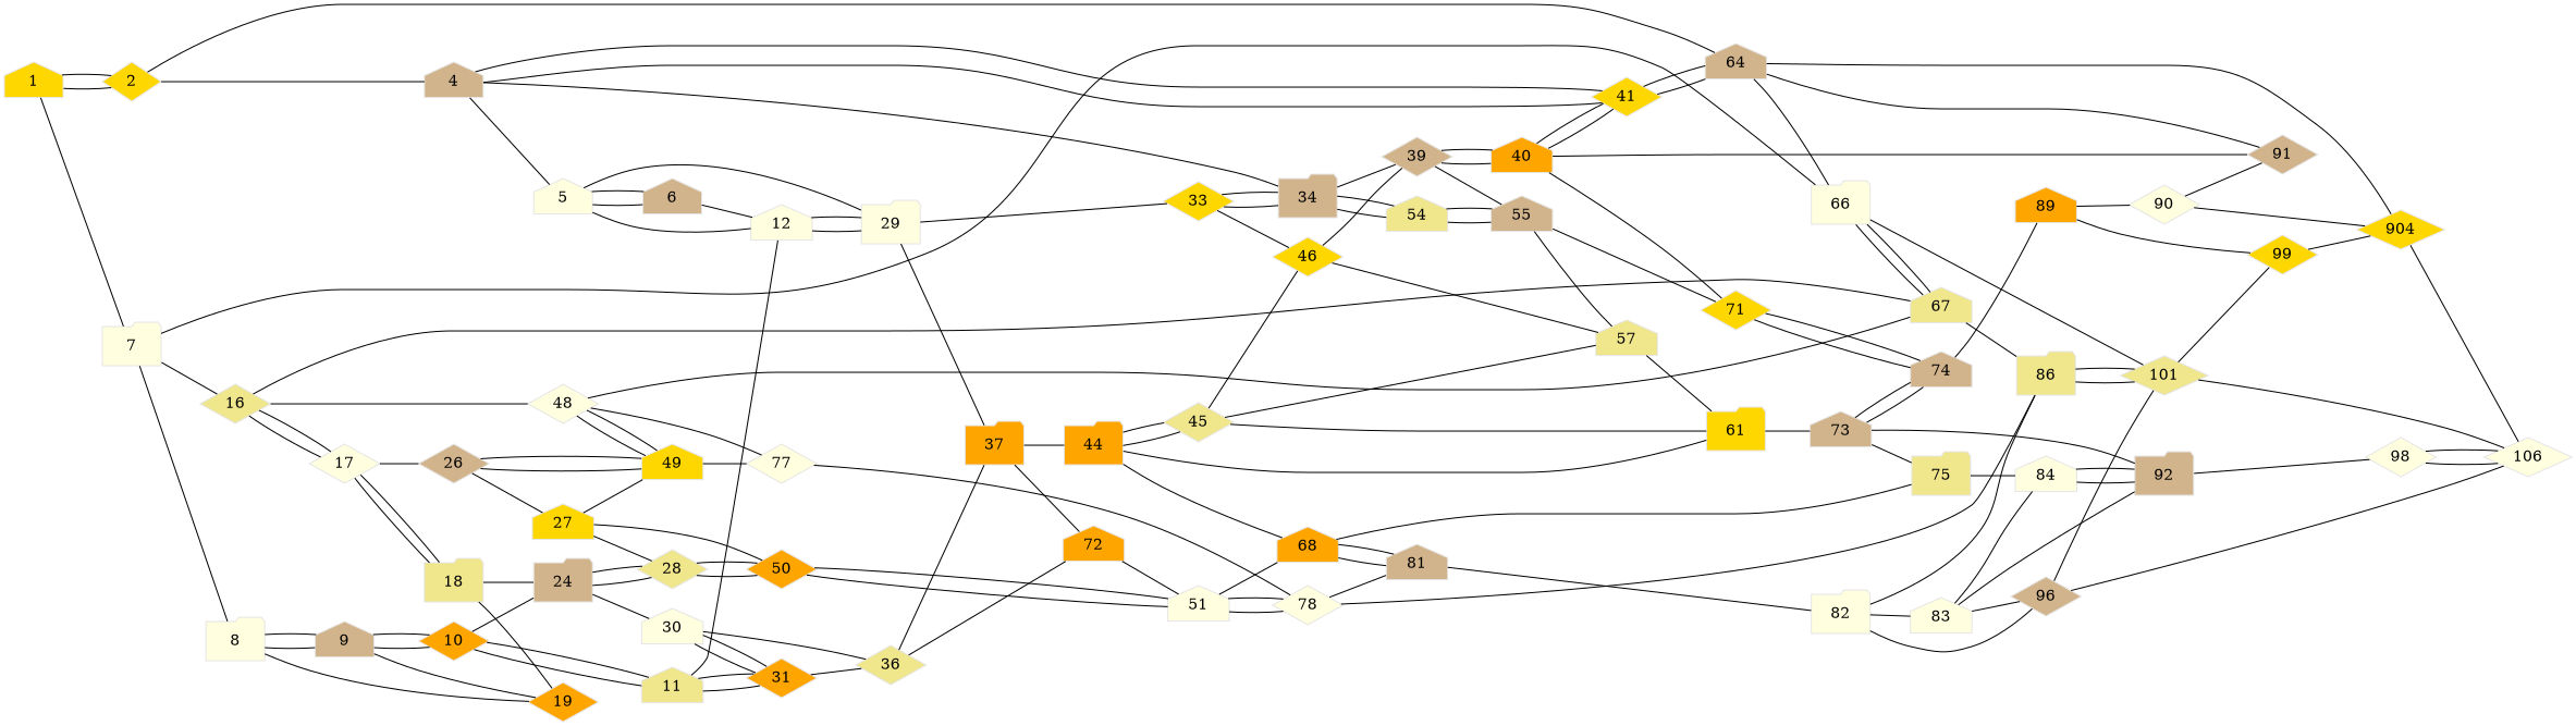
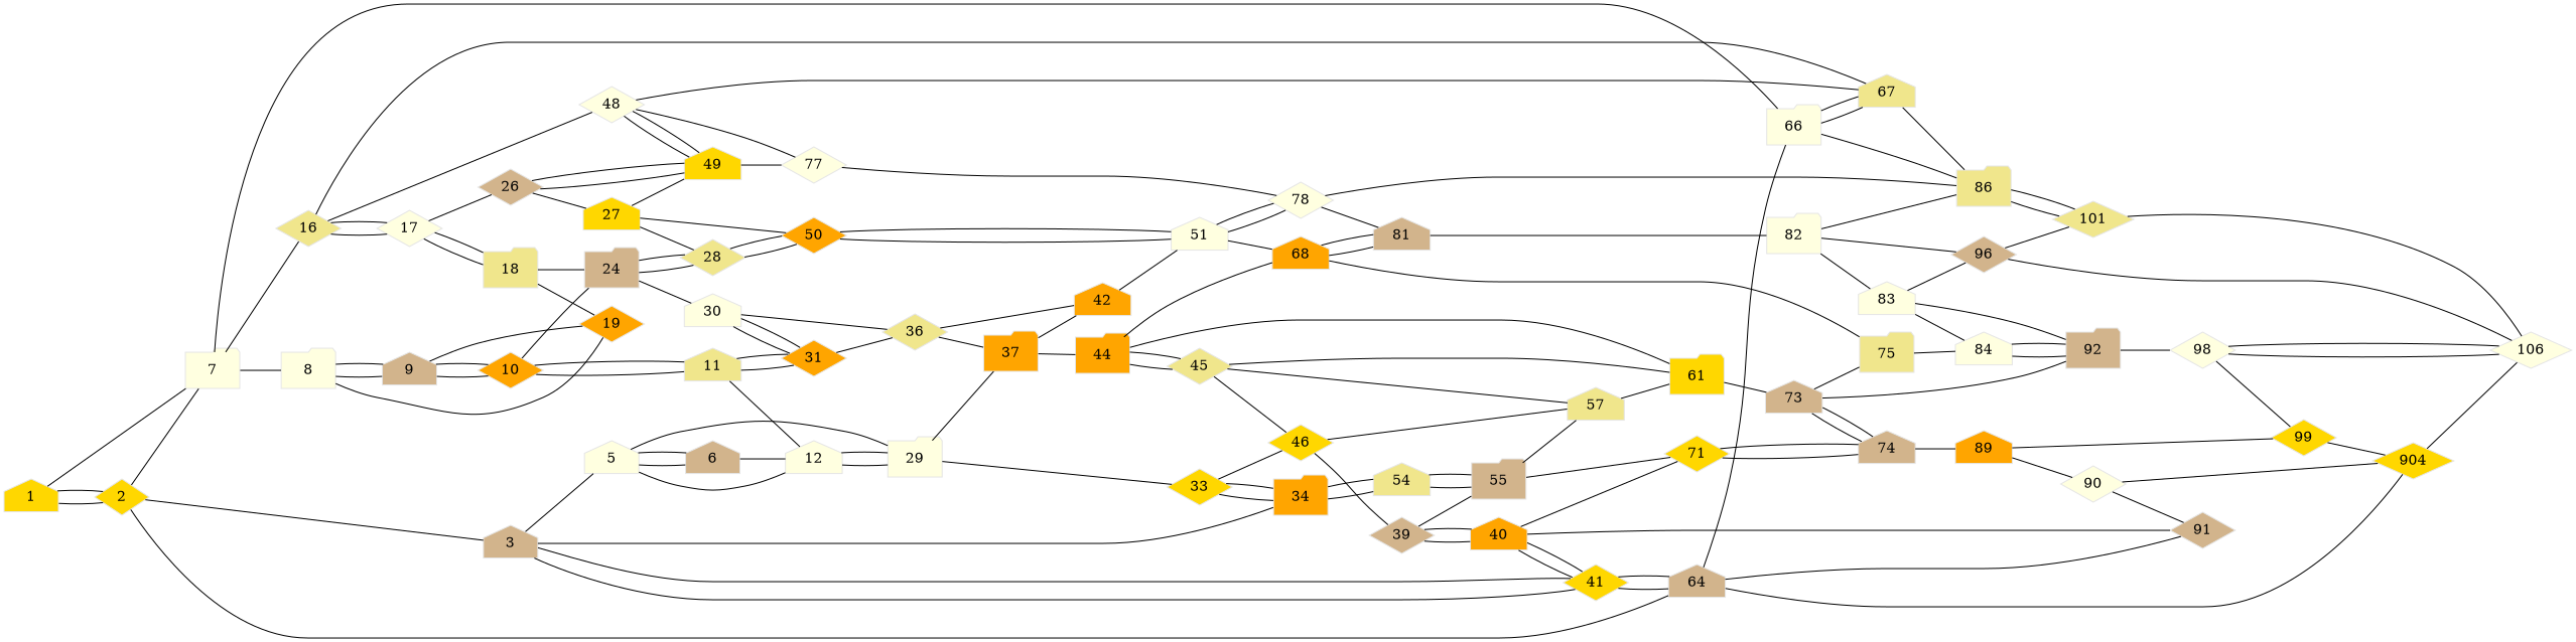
  graph {
    rankdir=LR
    node [color=gray90 fillcolor=lightyellow shape=diamond style=filled]
    1 [fillcolor=gold shape=house]
    2 [fillcolor=gold]
    7 [shape=folder super="+15"]
-   3 [fillcolor=tan shape=house super="+4" label=4]
+   3 [fillcolor=tan shape=house super="+4"]
    64 [fillcolor=tan shape=house super="+65"]
    8 [shape=folder]
    16 [fillcolor=khaki super="+47"]
    66 [shape=folder]
    5 [shape=house super="+14"]
-   34 [fillcolor=tan shape=folder super="+35"]
+   34 [fillcolor=orange shape=folder super="+35"]
    41 [fillcolor=gold]
    91 [fillcolor=tan super="+97"]
    n13 [fillcolor=gold label=904 super="+107"]
    6 [fillcolor=tan shape=house]
    12 [shape=house super="+13"]
    29 [shape=folder super="+32"]
    39 [fillcolor=tan]
    54 [fillcolor=khaki shape=house]
    33 [fillcolor=gold]
    37 [fillcolor=orange shape=folder super="+43"]
    9 [fillcolor=tan shape=house super="+21"]
    19 [fillcolor=orange super="+20"]
    17
    48 [super="+79"]
    67 [fillcolor=khaki shape=house super="+85"]
    101 [fillcolor=khaki super="+105"]
    10 [fillcolor=orange super="+23"]
    11 [fillcolor=khaki shape=house]
    24 [fillcolor=tan shape=folder super="+25"]
    31 [fillcolor=orange]
    28 [fillcolor=khaki]
    30 [shape=house]
    36 [fillcolor=khaki super="+38"]
    18 [fillcolor=khaki shape=folder super="+22"]
    26 [fillcolor=tan]
    49 [fillcolor=gold shape=house super="+58"]
    77
    86 [fillcolor=khaki shape=folder super="+87"]
    27 [fillcolor=gold shape=house super="+59"]
    50 [fillcolor=orange]
    51 [shape=house super="+52"]
    46 [fillcolor=gold super="+53"]
-   42 [fillcolor=orange shape=house label=72]
+   42 [fillcolor=orange shape=house]
    44 [fillcolor=orange shape=folder super="+60"]
    57 [fillcolor=khaki shape=house super="+62"]
    40 [fillcolor=orange shape=house super="+72"]
-   55 [fillcolor=tan shape=house super="+63"]
+   55 [fillcolor=tan shape=folder super="+63"]
    45 [fillcolor=khaki super="+56"]
    61 [fillcolor=gold shape=folder super="+70"]
    68 [fillcolor=orange shape=house super="+69"]
    71 [fillcolor=gold]
    74 [fillcolor=tan shape=house super="+88"]
    78 [super="+80"]
    73 [fillcolor=tan shape=house super="+76"]
    75 [fillcolor=khaki shape=folder]
    81 [fillcolor=tan shape=house]
    92 [fillcolor=tan shape=folder super="+94"]
    106 [super="+108"]
    84 [shape=house]
    82 [shape=folder super="+95"]
    89 [fillcolor=orange shape=house]
    98
    99 [fillcolor=gold super="+103"]
    90 [super="+100"]
    83 [shape=house super="+93"]
    96 [fillcolor=tan super="+102"]
    1 -- 2
    1 -- 2
    1 -- 7
+   2 -- 7
    2 -- 3
    2 -- 64
    7 -- 8
    7 -- 16
    7 -- 66
    3 -- 5
    3 -- 34
    3 -- 41
    3 -- 41
    64 -- 66
    64 -- 91
    64 -- n13
    8 -- 9
    8 -- 9
    8 -- 19
    16 -- 17
    16 -- 17
    16 -- 48
    16 -- 67
    66 -- 67
    66 -- 67
-   66 -- 101
+   66 -- 86
    5 -- 6
    5 -- 6
    5 -- 12
    5 -- 29
-   34 -- 39
    34 -- 54
    34 -- 54
    41 -- 64
    41 -- 64
    n13 -- 106
    6 -- 12
    12 -- 29
    12 -- 29
    29 -- 33
    29 -- 37
    39 -- 40
    39 -- 40
    39 -- 55
    54 -- 55
    54 -- 55
    33 -- 34
    33 -- 34
    33 -- 46
    37 -- 42
    37 -- 44
    9 -- 19
    9 -- 10 [weight=2]
    9 -- 10
    17 -- 18
    17 -- 18
    17 -- 26
    48 -- 67
    48 -- 49
    48 -- 49
    48 -- 77
    67 -- 86
    101 -- 106
    10 -- 11
    10 -- 11
    10 -- 24
    11 -- 12
    11 -- 31
    11 -- 31
    24 -- 28
    24 -- 28
    24 -- 30
    31 -- 36
    28 -- 50
    28 -- 50
    30 -- 31
    30 -- 31
    30 -- 36
    36 -- 37
    36 -- 42
    18 -- 19 [weight=2]
    18 -- 24
    26 -- 49
    26 -- 49
    26 -- 27
    49 -- 77
    77 -- 78
    86 -- 101
    86 -- 101
    27 -- 28
    27 -- 49
    27 -- 50
    50 -- 51
    50 -- 51
    51 -- 68
    51 -- 78
    51 -- 78
    46 -- 39
    46 -- 57
    42 -- 51
    44 -- 45
    44 -- 45
    44 -- 61
    44 -- 68
    57 -- 61
    40 -- 41
    40 -- 41
    40 -- 91
    40 -- 71
    55 -- 57
    55 -- 71
    45 -- 46
    45 -- 57
    45 -- 61
    61 -- 73
    68 -- 75
    68 -- 81
    68 -- 81
    71 -- 74
    71 -- 74
    74 -- 89
    78 -- 86
    78 -- 81
    73 -- 74
    73 -- 74
    73 -- 75
    73 -- 92
    75 -- 84
    81 -- 82
    92 -- 98
    84 -- 92
    84 -- 92
    82 -- 86
    82 -- 83
    82 -- 96
    89 -- 99
    89 -- 90
    98 -- 106
    98 -- 106
-   101 -- 99
+   98 -- 99
    99 -- n13
    90 -- 91 [weight=2]
    90 -- n13
    83 -- 92
    83 -- 84
    83 -- 96
    96 -- 101
    96 -- 106
  }
